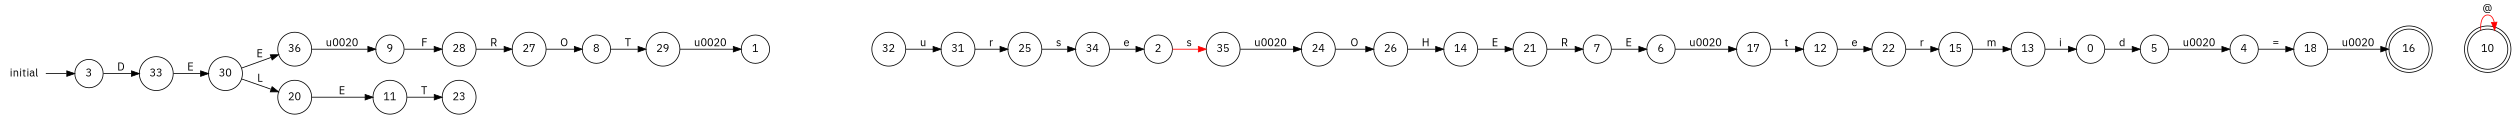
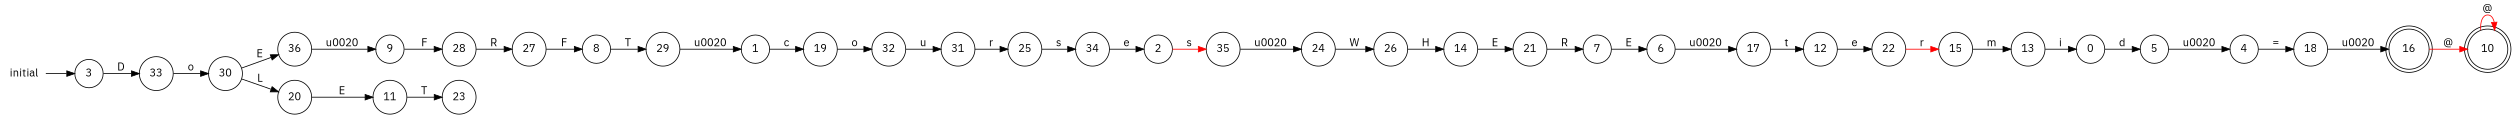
  digraph {
    fontname="IBM Plex Sans"
    rankdir=LR
    node [fontname="IBM Plex Sans" shape=circle]
    edge [fontname="IBM Plex Sans"]
    0
    5
    4
    18
    1
+   19
    32
    31
    2
    35
    24
    26
    3
    33
    30
    initial [shape=plaintext]
    36
    20
    16 [shape=doublecircle]
    10 [shape=doublecircle]
    6
    17
    12
    22
    7
    8
    29
    9
    28
    27
    11
    23
    15
    13
    14
    21
    25
    34
    0 -> 5 [label=d]
    5 -> 4 [label="\u0020"]
    4 -> 18 [label="="]
    18 -> 16 [label="\u0020"]
+   1 -> 19 [label=c]
+   19 -> 32 [label=o]
    32 -> 31 [label=u]
    31 -> 25 [label=r]
    2 -> 35 [color=red label=s]
    35 -> 24 [label="\u0020"]
-   24 -> 26 [label=O]
+   24 -> 26 [label=W]
    26 -> 14 [label=H]
    3 -> 33 [label=D]
-   33 -> 30 [label=E]
+   33 -> 30 [label=o]
    30 -> 36 [label=E]
    30 -> 20 [label=L]
    initial -> 3
    36 -> 9 [label="\u0020"]
    20 -> 11 [label=E]
+   16 -> 10 [color=red label="@"]
    10 -> 10 [color=red label="@"]
    6 -> 17 [label="\u0020"]
    17 -> 12 [label=t]
    12 -> 22 [label=e]
-   22 -> 15 [label=r]
+   22 -> 15 [label=r color=red]
    7 -> 6 [label=E]
    8 -> 29 [label=T]
    29 -> 1 [label="\u0020"]
    9 -> 28 [label=F]
    28 -> 27 [label=R]
-   27 -> 8 [label=O]
+   27 -> 8 [label=F]
    11 -> 23 [label=T]
    15 -> 13 [label=m]
    13 -> 0 [label=i]
    14 -> 21 [label=E]
    21 -> 7 [label=R]
    25 -> 34 [label=s]
    34 -> 2 [label=e]
  }
